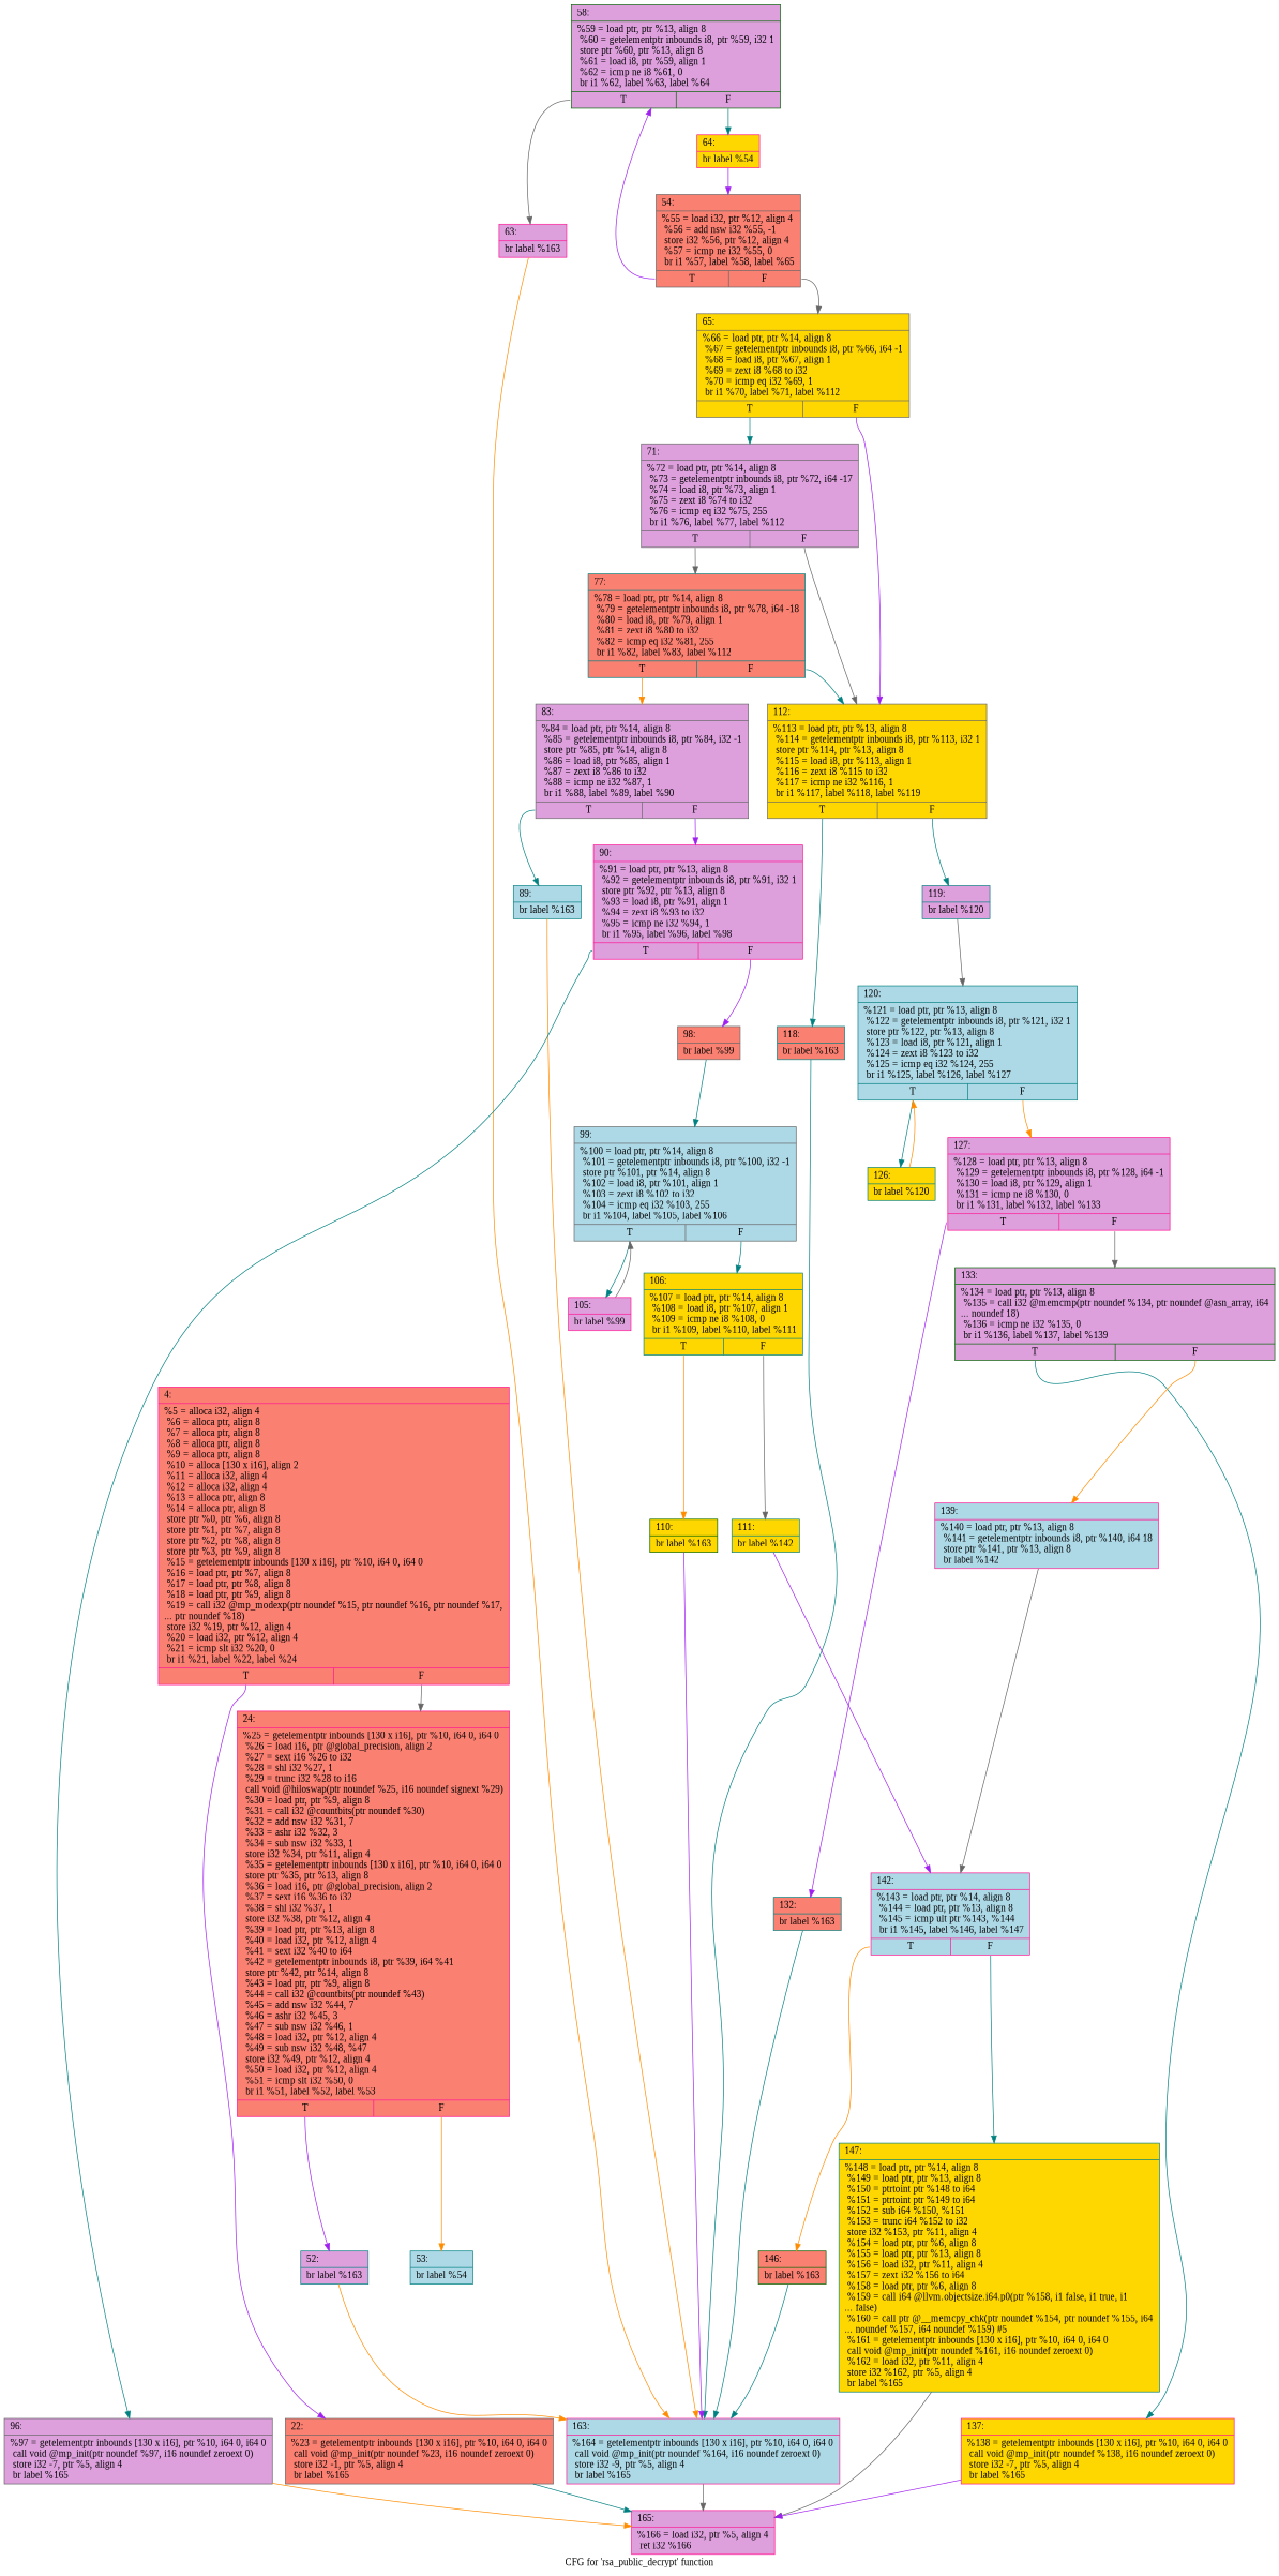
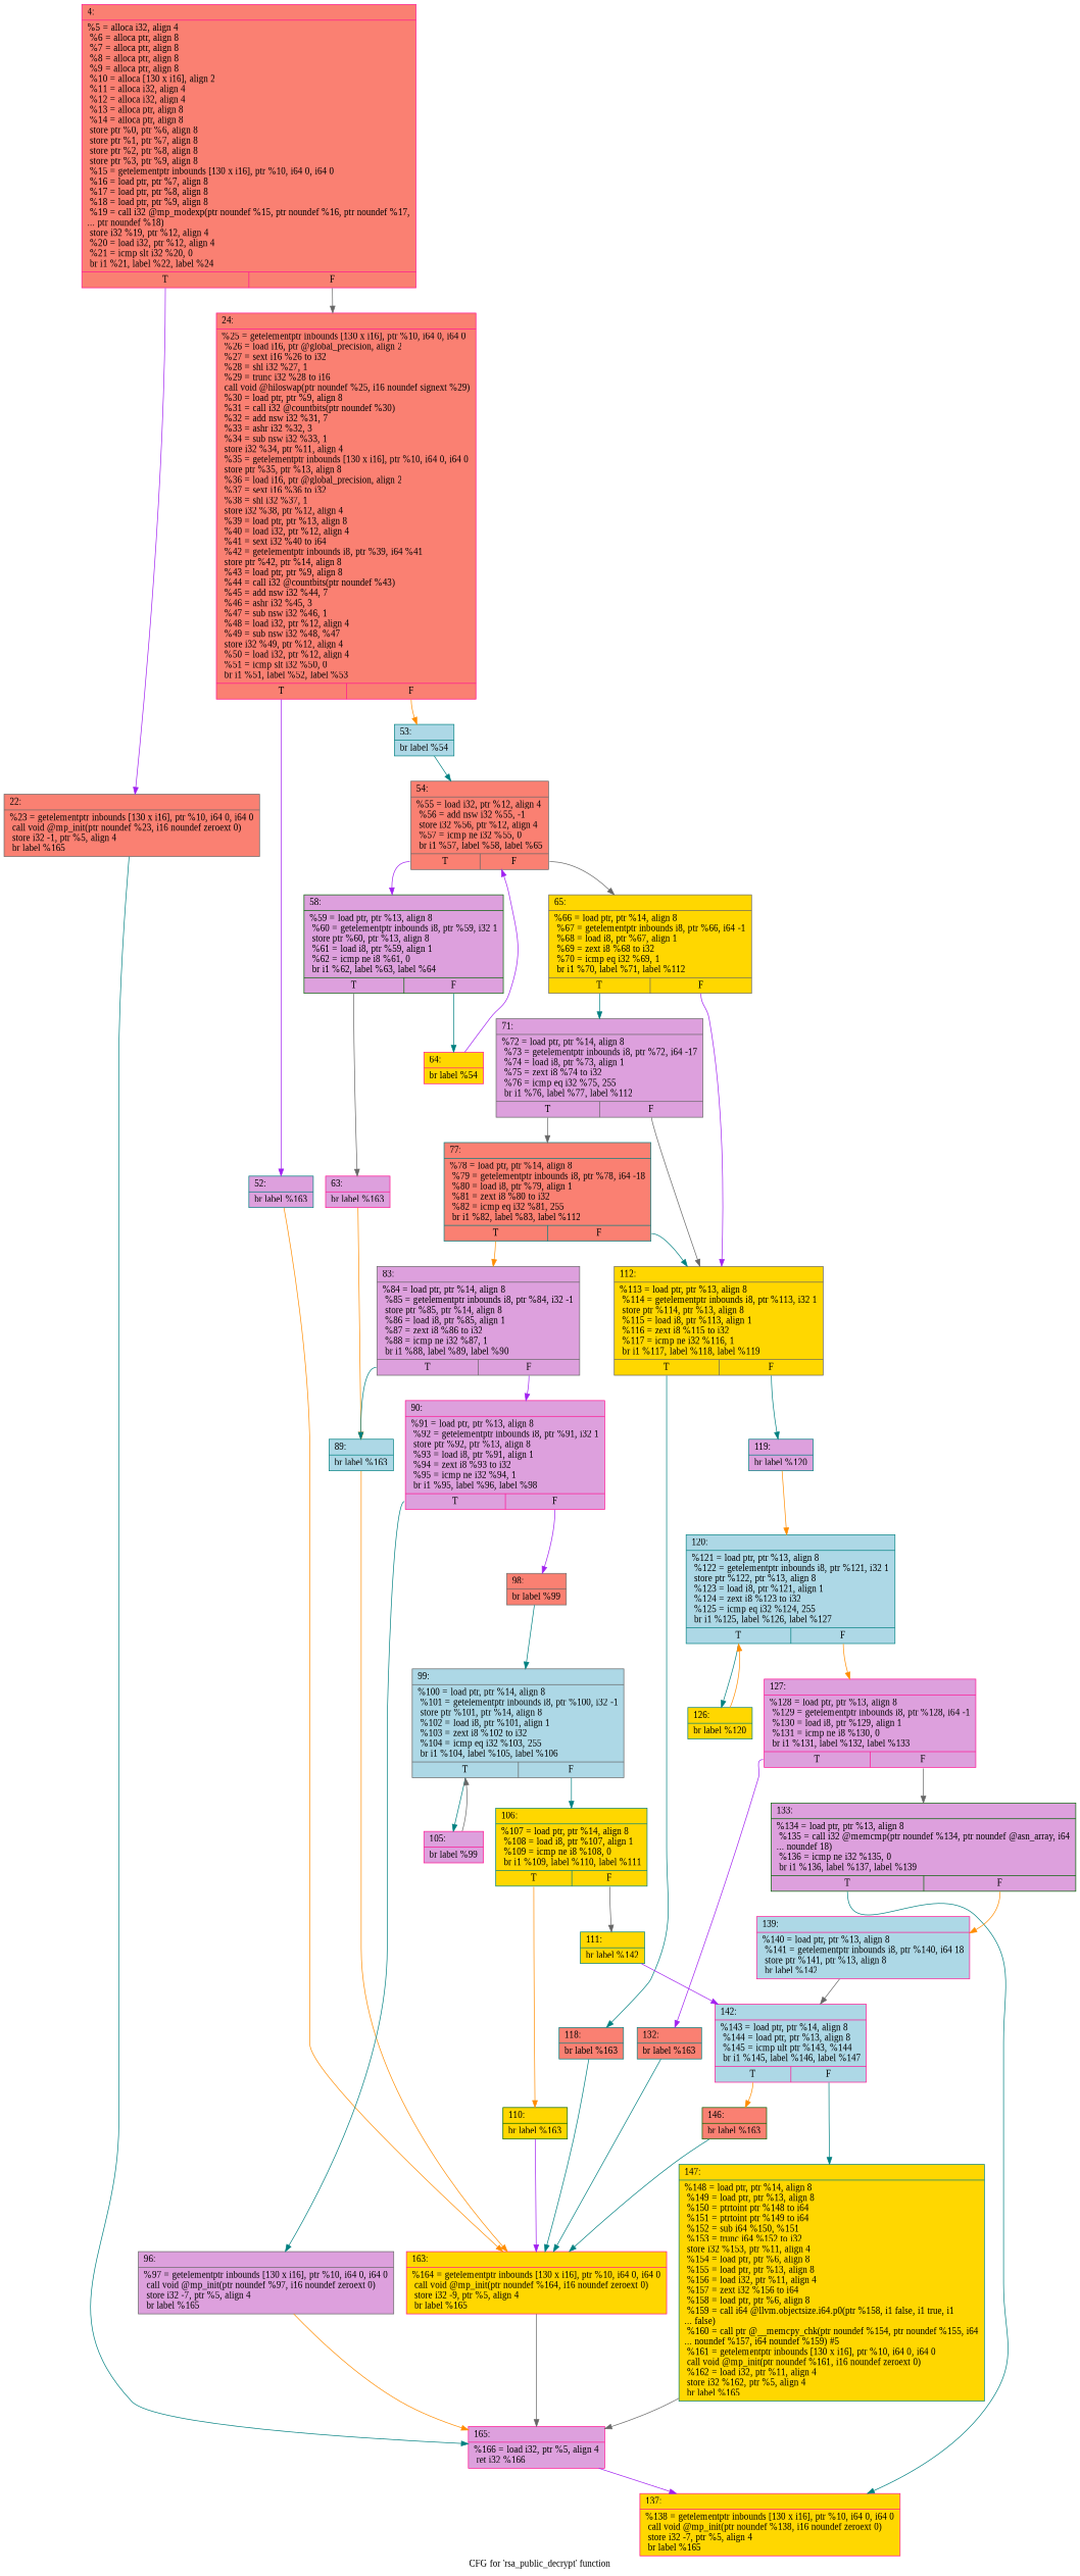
  digraph {
    fontname="Liberation Serif"
    label="CFG for 'rsa_public_decrypt' function"
    node [color=deeppink fillcolor=plum fontname="Liberation Serif" shape=record style=filled]
    edge [color=teal fontname="Liberation Serif"]
    n1 [fillcolor=salmon label="{4:\l|  %5 = alloca i32, align 4\l  %6 = alloca ptr, align 8\l  %7 = alloca ptr, align 8\l  %8 = alloca ptr, align 8\l  %9 = alloca ptr, align 8\l  %10 = alloca [130 x i16], align 2\l  %11 = alloca i32, align 4\l  %12 = alloca i32, align 4\l  %13 = alloca ptr, align 8\l  %14 = alloca ptr, align 8\l  store ptr %0, ptr %6, align 8\l  store ptr %1, ptr %7, align 8\l  store ptr %2, ptr %8, align 8\l  store ptr %3, ptr %9, align 8\l  %15 = getelementptr inbounds [130 x i16], ptr %10, i64 0, i64 0\l  %16 = load ptr, ptr %7, align 8\l  %17 = load ptr, ptr %8, align 8\l  %18 = load ptr, ptr %9, align 8\l  %19 = call i32 @mp_modexp(ptr noundef %15, ptr noundef %16, ptr noundef %17,\l... ptr noundef %18)\l  store i32 %19, ptr %12, align 4\l  %20 = load i32, ptr %12, align 4\l  %21 = icmp slt i32 %20, 0\l  br i1 %21, label %22, label %24\l|{<s0>T|<s1>F}}"]
    n2 [color=gray40 fillcolor=salmon label="{22:\l|  %23 = getelementptr inbounds [130 x i16], ptr %10, i64 0, i64 0\l  call void @mp_init(ptr noundef %23, i16 noundef zeroext 0)\l  store i32 -1, ptr %5, align 4\l  br label %165\l}"]
    n3 [fillcolor=salmon label="{24:\l|  %25 = getelementptr inbounds [130 x i16], ptr %10, i64 0, i64 0\l  %26 = load i16, ptr @global_precision, align 2\l  %27 = sext i16 %26 to i32\l  %28 = shl i32 %27, 1\l  %29 = trunc i32 %28 to i16\l  call void @hiloswap(ptr noundef %25, i16 noundef signext %29)\l  %30 = load ptr, ptr %9, align 8\l  %31 = call i32 @countbits(ptr noundef %30)\l  %32 = add nsw i32 %31, 7\l  %33 = ashr i32 %32, 3\l  %34 = sub nsw i32 %33, 1\l  store i32 %34, ptr %11, align 4\l  %35 = getelementptr inbounds [130 x i16], ptr %10, i64 0, i64 0\l  store ptr %35, ptr %13, align 8\l  %36 = load i16, ptr @global_precision, align 2\l  %37 = sext i16 %36 to i32\l  %38 = shl i32 %37, 1\l  store i32 %38, ptr %12, align 4\l  %39 = load ptr, ptr %13, align 8\l  %40 = load i32, ptr %12, align 4\l  %41 = sext i32 %40 to i64\l  %42 = getelementptr inbounds i8, ptr %39, i64 %41\l  store ptr %42, ptr %14, align 8\l  %43 = load ptr, ptr %9, align 8\l  %44 = call i32 @countbits(ptr noundef %43)\l  %45 = add nsw i32 %44, 7\l  %46 = ashr i32 %45, 3\l  %47 = sub nsw i32 %46, 1\l  %48 = load i32, ptr %12, align 4\l  %49 = sub nsw i32 %48, %47\l  store i32 %49, ptr %12, align 4\l  %50 = load i32, ptr %12, align 4\l  %51 = icmp slt i32 %50, 0\l  br i1 %51, label %52, label %53\l|{<s0>T|<s1>F}}"]
    n4 [label="{165:\l|  %166 = load i32, ptr %5, align 4\l  ret i32 %166\l}"]
    n5 [color=teal label="{52:\l|  br label %163\l}"]
    n6 [color=teal fillcolor=lightblue label="{53:\l|  br label %54\l}"]
-   n7 [fillcolor=lightblue label="{163:\l|  %164 = getelementptr inbounds [130 x i16], ptr %10, i64 0, i64 0\l  call void @mp_init(ptr noundef %164, i16 noundef zeroext 0)\l  store i32 -9, ptr %5, align 4\l  br label %165\l}"]
+   n7 [fillcolor=gold label="{163:\l|  %164 = getelementptr inbounds [130 x i16], ptr %10, i64 0, i64 0\l  call void @mp_init(ptr noundef %164, i16 noundef zeroext 0)\l  store i32 -9, ptr %5, align 4\l  br label %165\l}"]
    n8 [color=gray40 fillcolor=salmon label="{54:\l|  %55 = load i32, ptr %12, align 4\l  %56 = add nsw i32 %55, -1\l  store i32 %56, ptr %12, align 4\l  %57 = icmp ne i32 %55, 0\l  br i1 %57, label %58, label %65\l|{<s0>T|<s1>F}}"]
    n9 [color=darkgreen label="{58:\l|  %59 = load ptr, ptr %13, align 8\l  %60 = getelementptr inbounds i8, ptr %59, i32 1\l  store ptr %60, ptr %13, align 8\l  %61 = load i8, ptr %59, align 1\l  %62 = icmp ne i8 %61, 0\l  br i1 %62, label %63, label %64\l|{<s0>T|<s1>F}}"]
    n10 [color=gray40 fillcolor=gold label="{65:\l|  %66 = load ptr, ptr %14, align 8\l  %67 = getelementptr inbounds i8, ptr %66, i64 -1\l  %68 = load i8, ptr %67, align 1\l  %69 = zext i8 %68 to i32\l  %70 = icmp eq i32 %69, 1\l  br i1 %70, label %71, label %112\l|{<s0>T|<s1>F}}"]
    n11 [label="{63:\l|  br label %163\l}"]
    n12 [fillcolor=gold label="{64:\l|  br label %54\l}"]
    n13 [color=gray40 label="{71:\l|  %72 = load ptr, ptr %14, align 8\l  %73 = getelementptr inbounds i8, ptr %72, i64 -17\l  %74 = load i8, ptr %73, align 1\l  %75 = zext i8 %74 to i32\l  %76 = icmp eq i32 %75, 255\l  br i1 %76, label %77, label %112\l|{<s0>T|<s1>F}}"]
    n14 [color=gray40 fillcolor=gold label="{112:\l|  %113 = load ptr, ptr %13, align 8\l  %114 = getelementptr inbounds i8, ptr %113, i32 1\l  store ptr %114, ptr %13, align 8\l  %115 = load i8, ptr %113, align 1\l  %116 = zext i8 %115 to i32\l  %117 = icmp ne i32 %116, 1\l  br i1 %117, label %118, label %119\l|{<s0>T|<s1>F}}"]
    n15 [color=teal fillcolor=salmon label="{77:\l|  %78 = load ptr, ptr %14, align 8\l  %79 = getelementptr inbounds i8, ptr %78, i64 -18\l  %80 = load i8, ptr %79, align 1\l  %81 = zext i8 %80 to i32\l  %82 = icmp eq i32 %81, 255\l  br i1 %82, label %83, label %112\l|{<s0>T|<s1>F}}"]
    n16 [color=teal fillcolor=salmon label="{118:\l|  br label %163\l}"]
    n17 [color=teal label="{119:\l|  br label %120\l}"]
    n18 [color=gray40 label="{83:\l|  %84 = load ptr, ptr %14, align 8\l  %85 = getelementptr inbounds i8, ptr %84, i32 -1\l  store ptr %85, ptr %14, align 8\l  %86 = load i8, ptr %85, align 1\l  %87 = zext i8 %86 to i32\l  %88 = icmp ne i32 %87, 1\l  br i1 %88, label %89, label %90\l|{<s0>T|<s1>F}}"]
    n19 [color=teal fillcolor=lightblue label="{120:\l|  %121 = load ptr, ptr %13, align 8\l  %122 = getelementptr inbounds i8, ptr %121, i32 1\l  store ptr %122, ptr %13, align 8\l  %123 = load i8, ptr %121, align 1\l  %124 = zext i8 %123 to i32\l  %125 = icmp eq i32 %124, 255\l  br i1 %125, label %126, label %127\l|{<s0>T|<s1>F}}"]
    n20 [color=teal fillcolor=lightblue label="{89:\l|  br label %163\l}"]
    n21 [label="{90:\l|  %91 = load ptr, ptr %13, align 8\l  %92 = getelementptr inbounds i8, ptr %91, i32 1\l  store ptr %92, ptr %13, align 8\l  %93 = load i8, ptr %91, align 1\l  %94 = zext i8 %93 to i32\l  %95 = icmp ne i32 %94, 1\l  br i1 %95, label %96, label %98\l|{<s0>T|<s1>F}}"]
    n22 [color=gray40 label="{96:\l|  %97 = getelementptr inbounds [130 x i16], ptr %10, i64 0, i64 0\l  call void @mp_init(ptr noundef %97, i16 noundef zeroext 0)\l  store i32 -7, ptr %5, align 4\l  br label %165\l}"]
    n23 [color=gray40 fillcolor=salmon label="{98:\l|  br label %99\l}"]
    n24 [color=gray40 fillcolor=lightblue label="{99:\l|  %100 = load ptr, ptr %14, align 8\l  %101 = getelementptr inbounds i8, ptr %100, i32 -1\l  store ptr %101, ptr %14, align 8\l  %102 = load i8, ptr %101, align 1\l  %103 = zext i8 %102 to i32\l  %104 = icmp eq i32 %103, 255\l  br i1 %104, label %105, label %106\l|{<s0>T|<s1>F}}"]
    n25 [label="{105:\l|  br label %99\l}"]
    n26 [color=teal fillcolor=gold label="{106:\l|  %107 = load ptr, ptr %14, align 8\l  %108 = load i8, ptr %107, align 1\l  %109 = icmp ne i8 %108, 0\l  br i1 %109, label %110, label %111\l|{<s0>T|<s1>F}}"]
    n27 [color=darkgreen fillcolor=gold label="{110:\l|  br label %163\l}"]
    n28 [color=teal fillcolor=gold label="{111:\l|  br label %142\l}"]
    n29 [fillcolor=lightblue label="{142:\l|  %143 = load ptr, ptr %14, align 8\l  %144 = load ptr, ptr %13, align 8\l  %145 = icmp ult ptr %143, %144\l  br i1 %145, label %146, label %147\l|{<s0>T|<s1>F}}"]
    n30 [color=darkgreen fillcolor=salmon label="{146:\l|  br label %163\l}"]
    n31 [color=teal fillcolor=gold label="{147:\l|  %148 = load ptr, ptr %14, align 8\l  %149 = load ptr, ptr %13, align 8\l  %150 = ptrtoint ptr %148 to i64\l  %151 = ptrtoint ptr %149 to i64\l  %152 = sub i64 %150, %151\l  %153 = trunc i64 %152 to i32\l  store i32 %153, ptr %11, align 4\l  %154 = load ptr, ptr %6, align 8\l  %155 = load ptr, ptr %13, align 8\l  %156 = load i32, ptr %11, align 4\l  %157 = zext i32 %156 to i64\l  %158 = load ptr, ptr %6, align 8\l  %159 = call i64 @llvm.objectsize.i64.p0(ptr %158, i1 false, i1 true, i1\l... false)\l  %160 = call ptr @__memcpy_chk(ptr noundef %154, ptr noundef %155, i64\l... noundef %157, i64 noundef %159) #5\l  %161 = getelementptr inbounds [130 x i16], ptr %10, i64 0, i64 0\l  call void @mp_init(ptr noundef %161, i16 noundef zeroext 0)\l  %162 = load i32, ptr %11, align 4\l  store i32 %162, ptr %5, align 4\l  br label %165\l}"]
    n32 [color=teal fillcolor=gold label="{126:\l|  br label %120\l}"]
    n33 [label="{127:\l|  %128 = load ptr, ptr %13, align 8\l  %129 = getelementptr inbounds i8, ptr %128, i64 -1\l  %130 = load i8, ptr %129, align 1\l  %131 = icmp ne i8 %130, 0\l  br i1 %131, label %132, label %133\l|{<s0>T|<s1>F}}"]
    n34 [color=teal fillcolor=salmon label="{132:\l|  br label %163\l}"]
    n35 [color=darkgreen label="{133:\l|  %134 = load ptr, ptr %13, align 8\l  %135 = call i32 @memcmp(ptr noundef %134, ptr noundef @asn_array, i64\l... noundef 18)\l  %136 = icmp ne i32 %135, 0\l  br i1 %136, label %137, label %139\l|{<s0>T|<s1>F}}"]
    n36 [fillcolor=gold label="{137:\l|  %138 = getelementptr inbounds [130 x i16], ptr %10, i64 0, i64 0\l  call void @mp_init(ptr noundef %138, i16 noundef zeroext 0)\l  store i32 -7, ptr %5, align 4\l  br label %165\l}"]
    n37 [fillcolor=lightblue label="{139:\l|  %140 = load ptr, ptr %13, align 8\l  %141 = getelementptr inbounds i8, ptr %140, i64 18\l  store ptr %141, ptr %13, align 8\l  br label %142\l}"]
    n1 -> n2 [color=purple tailport=s0]
    n1 -> n3 [color=gray40 tailport=s1]
    n2 -> n4
    n3 -> n5 [color=purple tailport=s0]
    n3 -> n6 [color=darkorange tailport=s1]
    n5 -> n7 [color=darkorange]
+   n6 -> n8
    n7 -> n4 [color=gray40]
    n8 -> n9 [color=purple tailport=s0]
    n8 -> n10 [color=gray40 tailport=s1]
    n9 -> n11 [color=gray40 tailport=s0]
    n9 -> n12 [tailport=s1]
    n10 -> n13 [tailport=s0]
    n10 -> n14 [color=purple tailport=s1]
-   n11 -> n7 [color=darkorange]
+   n11 -> n20 [color=darkorange]
    n12 -> n8 [color=purple]
    n13 -> n14 [color=gray40 tailport=s1]
    n13 -> n15 [color=gray40 tailport=s0]
    n14 -> n16 [tailport=s0]
    n14 -> n17 [tailport=s1]
    n15 -> n14 [tailport=s1]
    n15 -> n18 [color=darkorange tailport=s0]
    n16 -> n7
-   n17 -> n19 [color=gray40]
+   n17 -> n19 [color=darkorange]
    n18 -> n20 [tailport=s0]
    n18 -> n21 [color=purple tailport=s1]
    n19 -> n32 [tailport=s0]
    n19 -> n33 [color=darkorange tailport=s1]
    n20 -> n7 [color=darkorange]
    n21 -> n22 [tailport=s0]
    n21 -> n23 [color=purple tailport=s1]
    n22 -> n4 [color=darkorange]
    n23 -> n24
    n24 -> n25 [tailport=s0]
    n24 -> n26 [tailport=s1]
    n25 -> n24 [color=gray40]
    n26 -> n27 [color=darkorange tailport=s0]
    n26 -> n28 [color=gray40 tailport=s1]
    n27 -> n7 [color=purple]
    n28 -> n29 [color=purple]
    n29 -> n30 [color=darkorange tailport=s0]
    n29 -> n31 [tailport=s1]
    n30 -> n7
    n31 -> n4 [color=gray40]
    n32 -> n19 [color=darkorange]
    n33 -> n34 [color=purple tailport=s0]
    n33 -> n35 [color=gray40 tailport=s1]
    n34 -> n7
    n35 -> n36 [tailport=s0]
    n35 -> n37 [color=darkorange tailport=s1]
-   n36 -> n4 [color=purple]
+   n4 -> n36 [color=purple]
    n37 -> n29 [color=gray40]
  }
